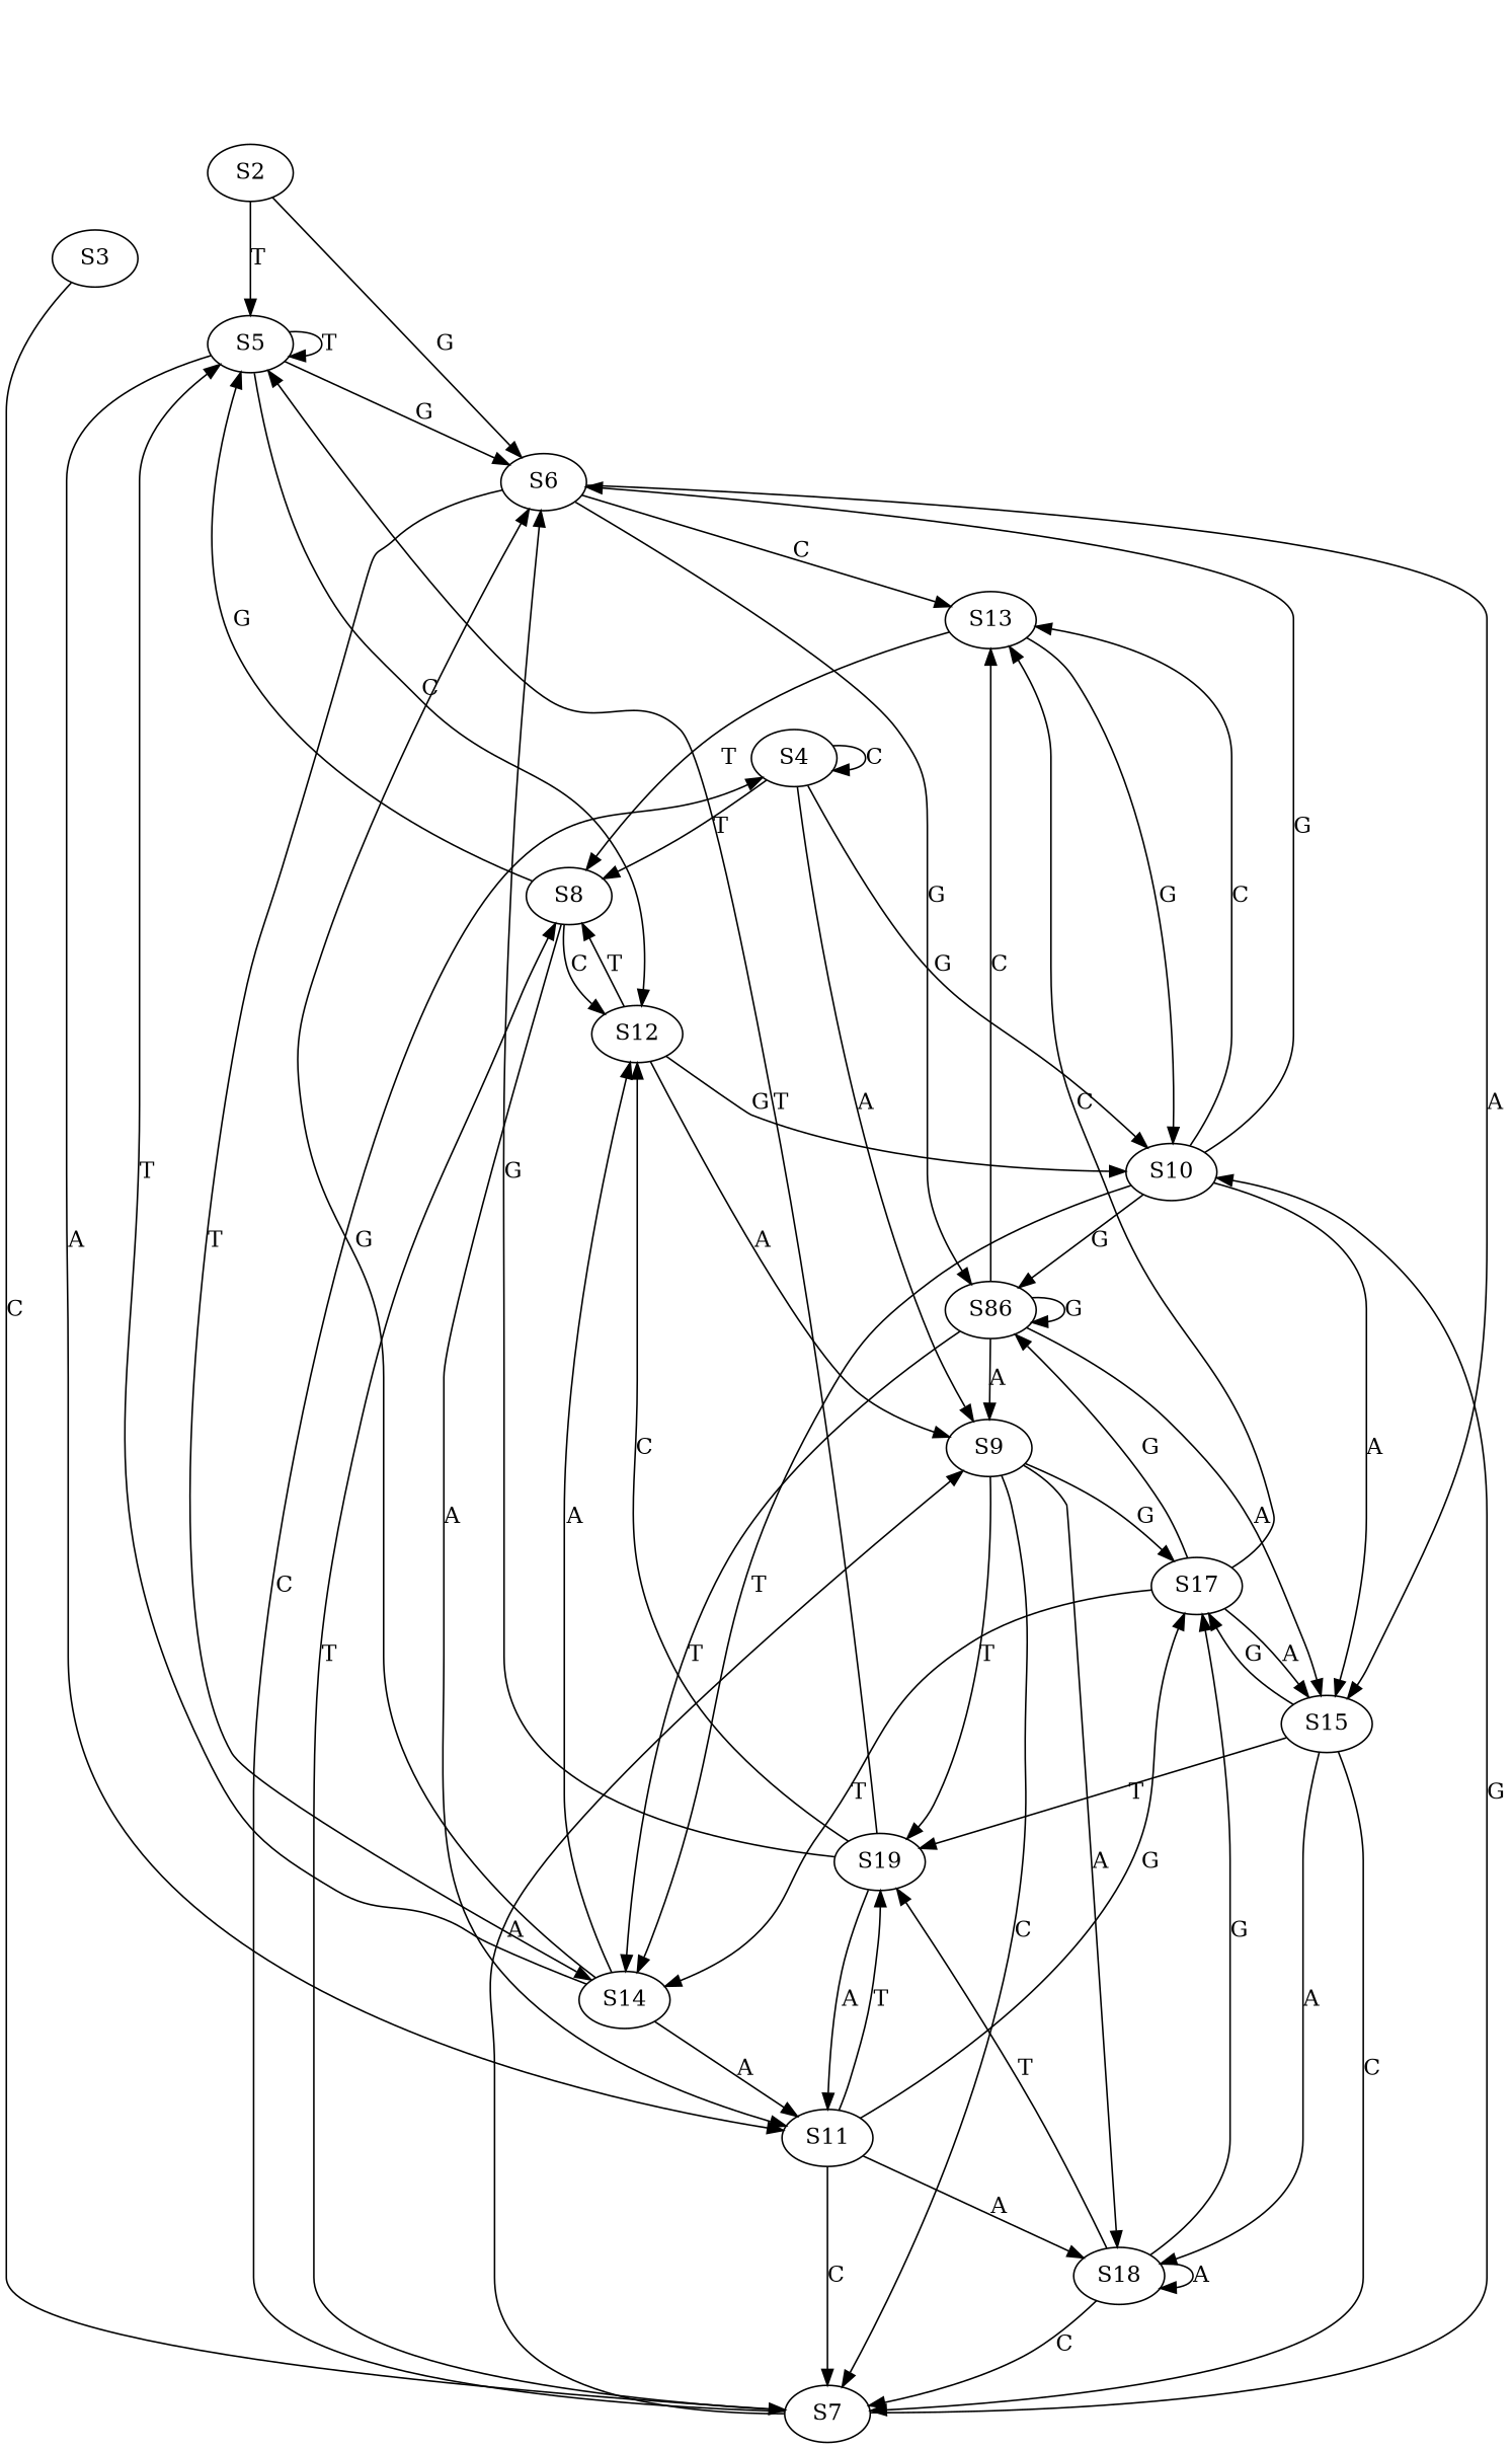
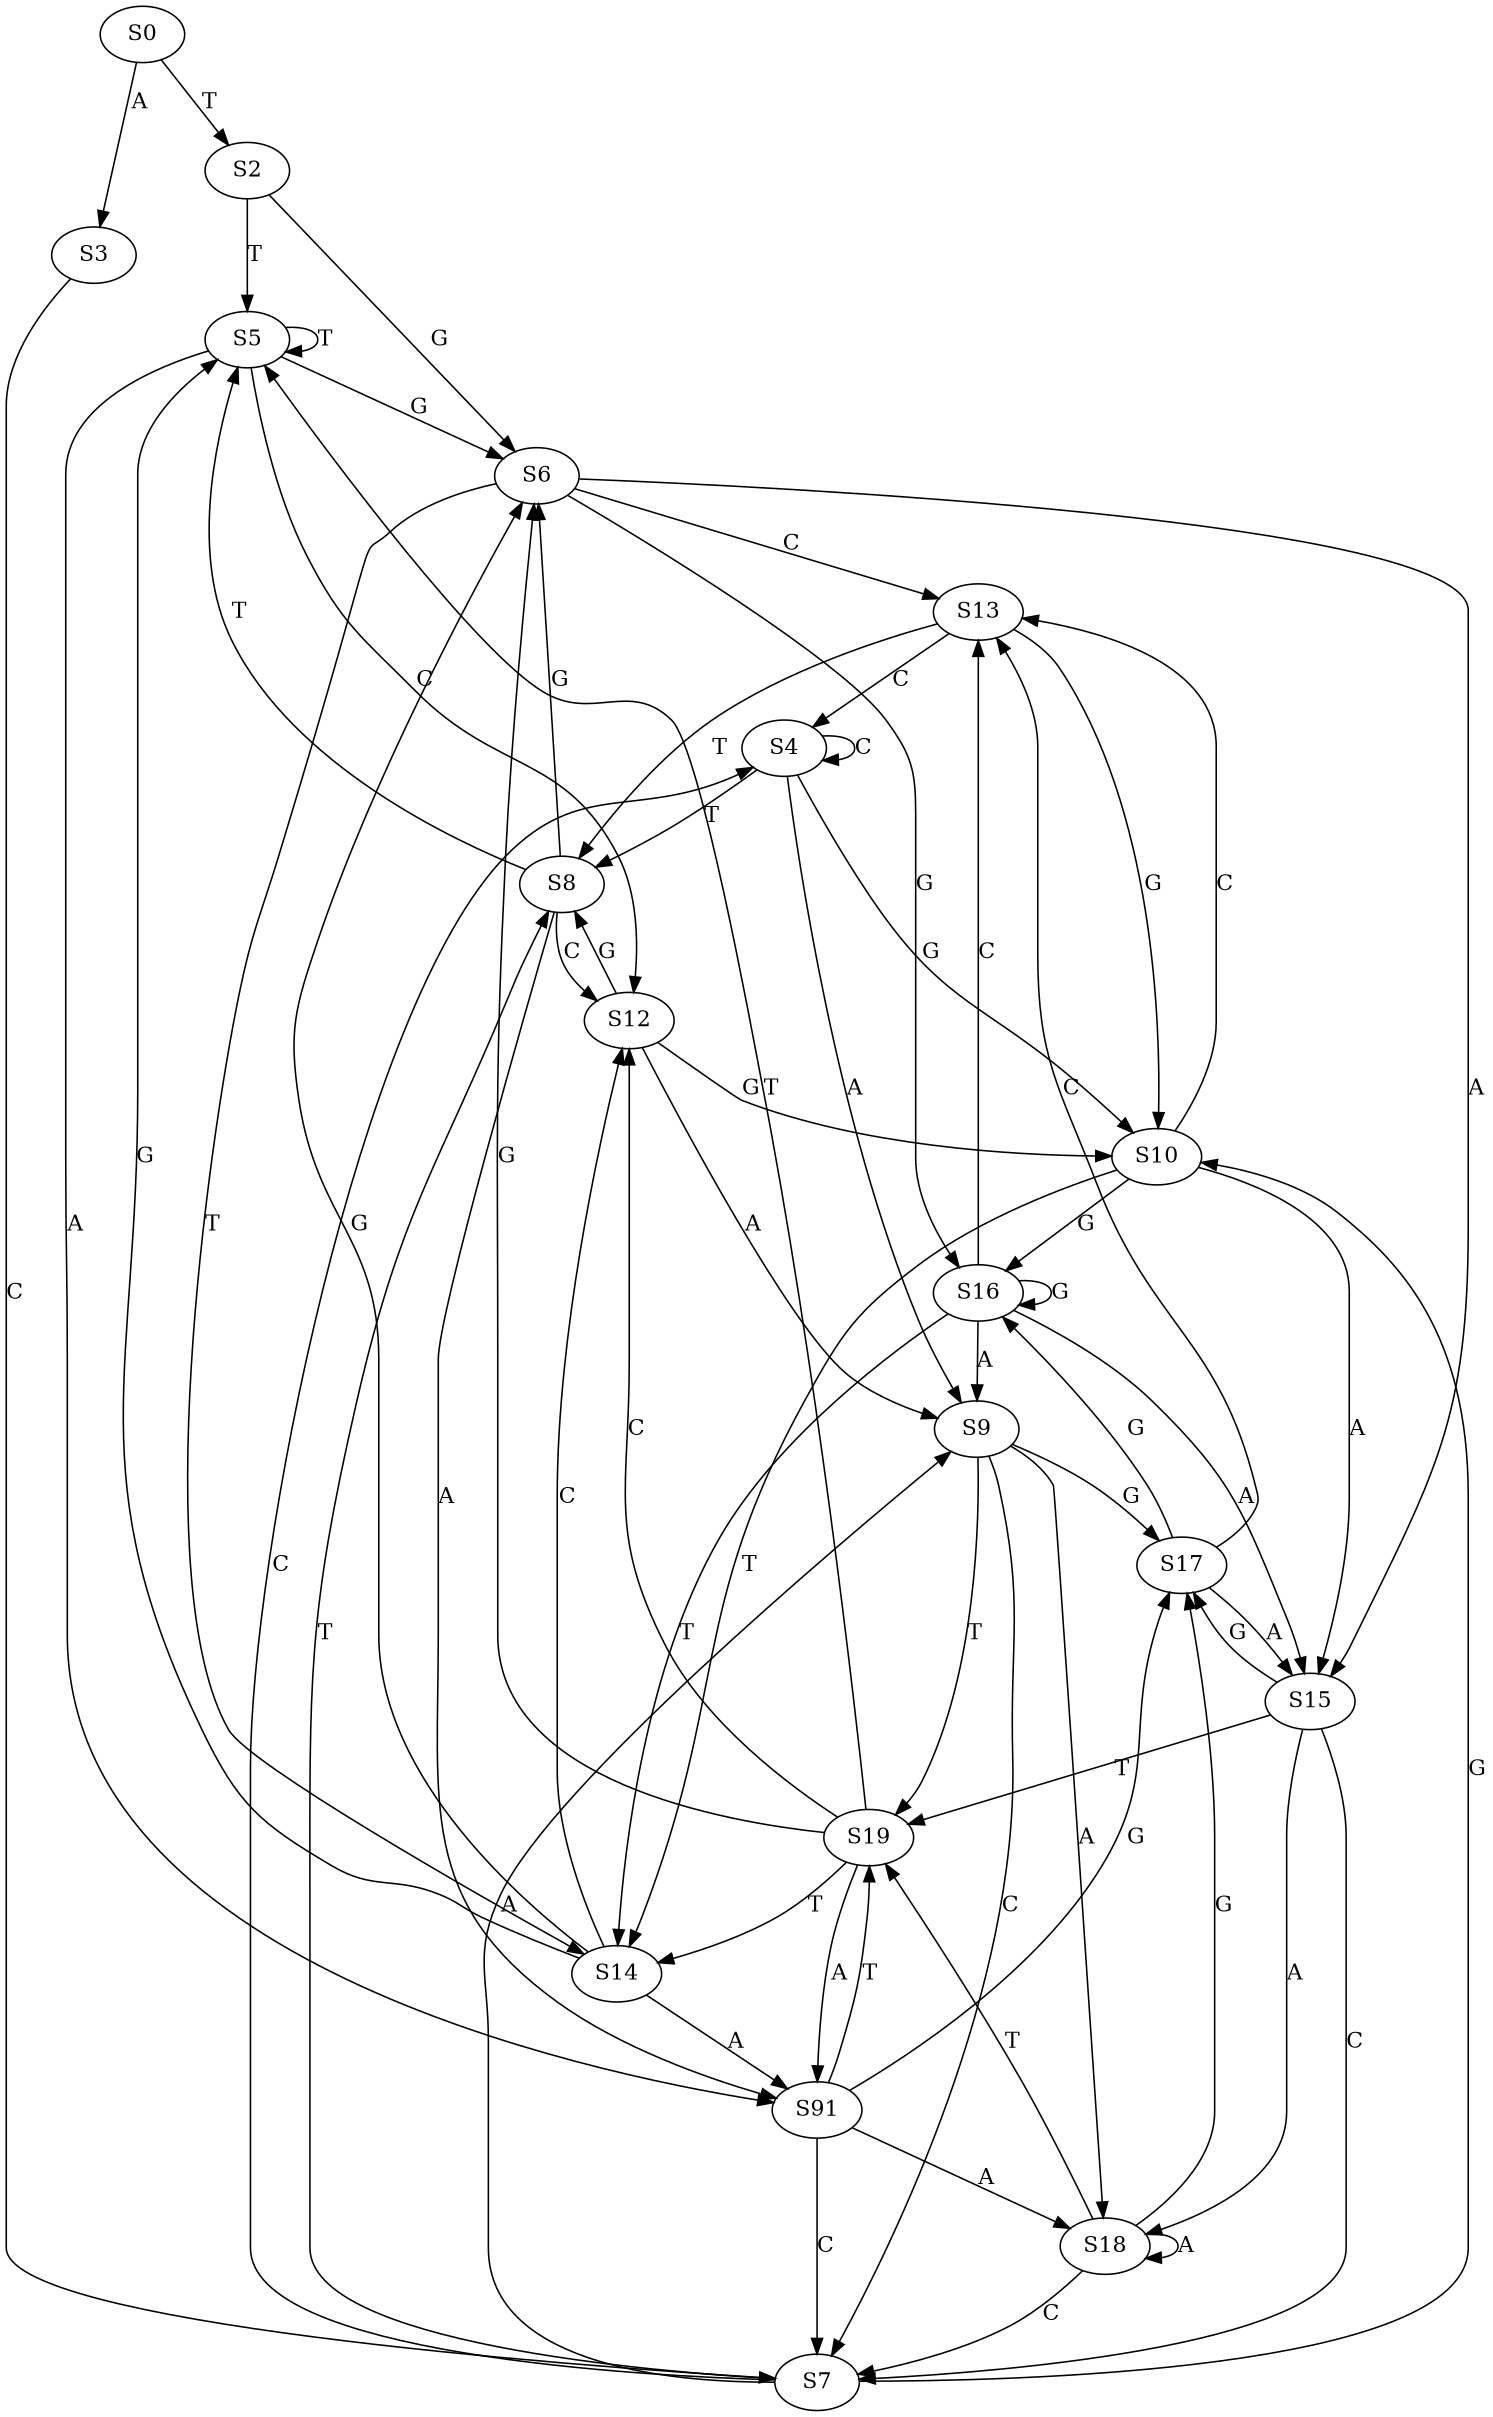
  strict digraph {
+   S0
    S2
    S3
    S5
    S6
    S7
    S4
    S8
    S9
    S10
-   S11
+   S11 [label=S91]
    S12
    S13
    S14
    S15
-   S16 [label=S86]
+   S16
    S17
    S18
    S19
+   S0 -> S2 [label=T]
+   S0 -> S3 [label=A]
    S2 -> S5 [label=T]
    S2 -> S6 [label=G]
    S3 -> S7 [label=C]
    S5 -> S5 [label=T]
    S5 -> S6 [label=G]
    S5 -> S11 [label=A]
    S5 -> S12 [label=C]
    S6 -> S13 [label=C]
    S6 -> S14 [label=T]
    S6 -> S15 [label=A]
    S6 -> S16 [label=G]
    S7 -> S4 [label=C]
    S7 -> S8 [label=T]
    S7 -> S9 [label=A]
    S7 -> S10 [label=G]
    S4 -> S4 [label=C]
    S4 -> S8 [label=T]
    S4 -> S9 [label=A]
    S4 -> S10 [label=G]
-   S8 -> S5 [label=G]
-   S10 -> S6 [label=G]
+   S8 -> S5 [label=T]
+   S8 -> S6 [label=G]
    S8 -> S11 [label=A]
    S8 -> S12 [label=C]
    S9 -> S7 [label=C]
    S9 -> S17 [label=G]
    S9 -> S18 [label=A]
    S9 -> S19 [label=T]
    S10 -> S13 [label=C]
    S10 -> S14 [label=T]
    S10 -> S15 [label=A]
    S10 -> S16 [label=G]
    S11 -> S7 [label=C]
    S11 -> S17 [label=G]
    S11 -> S18 [label=A]
    S11 -> S19 [label=T]
-   S12 -> S8 [label=T]
+   S12 -> S8 [label=G]
    S12 -> S9 [label=A]
    S12 -> S10 [label=G]
+   S13 -> S4 [label=C]
    S13 -> S8 [label=T]
    S13 -> S10 [label=G]
-   S14 -> S5 [label=T]
+   S14 -> S5 [label=G]
    S14 -> S6 [label=G]
    S14 -> S11 [label=A]
-   S14 -> S12 [label=A]
+   S14 -> S12 [label=C]
    S15 -> S7 [label=C]
    S15 -> S17 [label=G]
    S15 -> S18 [label=A]
    S15 -> S19 [label=T]
    S16 -> S9 [label=A]
    S16 -> S13 [label=C]
    S16 -> S14 [label=T]
    S16 -> S15 [label=A]
    S16 -> S16 [label=G]
    S17 -> S13 [label=C]
-   S17 -> S14 [label=T]
+   S19 -> S14 [label=T]
    S17 -> S15 [label=A]
    S17 -> S16 [label=G]
    S18 -> S7 [label=C]
    S18 -> S17 [label=G]
    S18 -> S18 [label=A]
    S18 -> S19 [label=T]
    S19 -> S5 [label=T]
    S19 -> S6 [label=G]
    S19 -> S11 [label=A]
    S19 -> S12 [label=C]
  }
